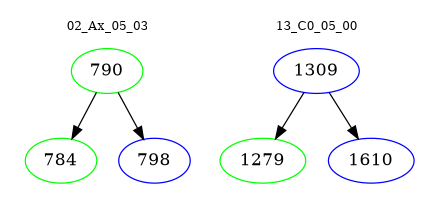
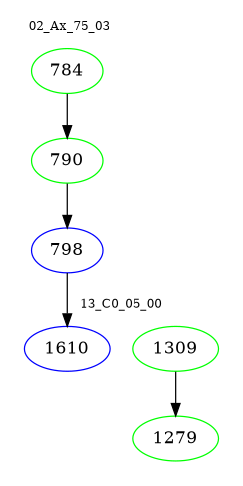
  digraph {
    node [color=green]
    edge [color=black]
    n1 [label=790]
    n2 [label=784]
    n3 [color=blue label=798]
-   n4 [color=blue label=1309]
+   n4 [label=1309]
    n5 [label=1279]
    n6 [color=blue label=1610]
    subgraph cluster_1 {
      color=white
      fontsize=10
-     label="02_Ax_05_03"
+     label="02_Ax_75_03"
      n1
      n2
      n3
    }
    subgraph cluster_2 {
      color=white
      fontsize=10
      label="13_C0_05_00"
      n4
      n5
      n6
    }
-   n1 -> n2
+   n2 -> n1
    n1 -> n3
    n4 -> n5
-   n4 -> n6
+   n3 -> n6
  }
